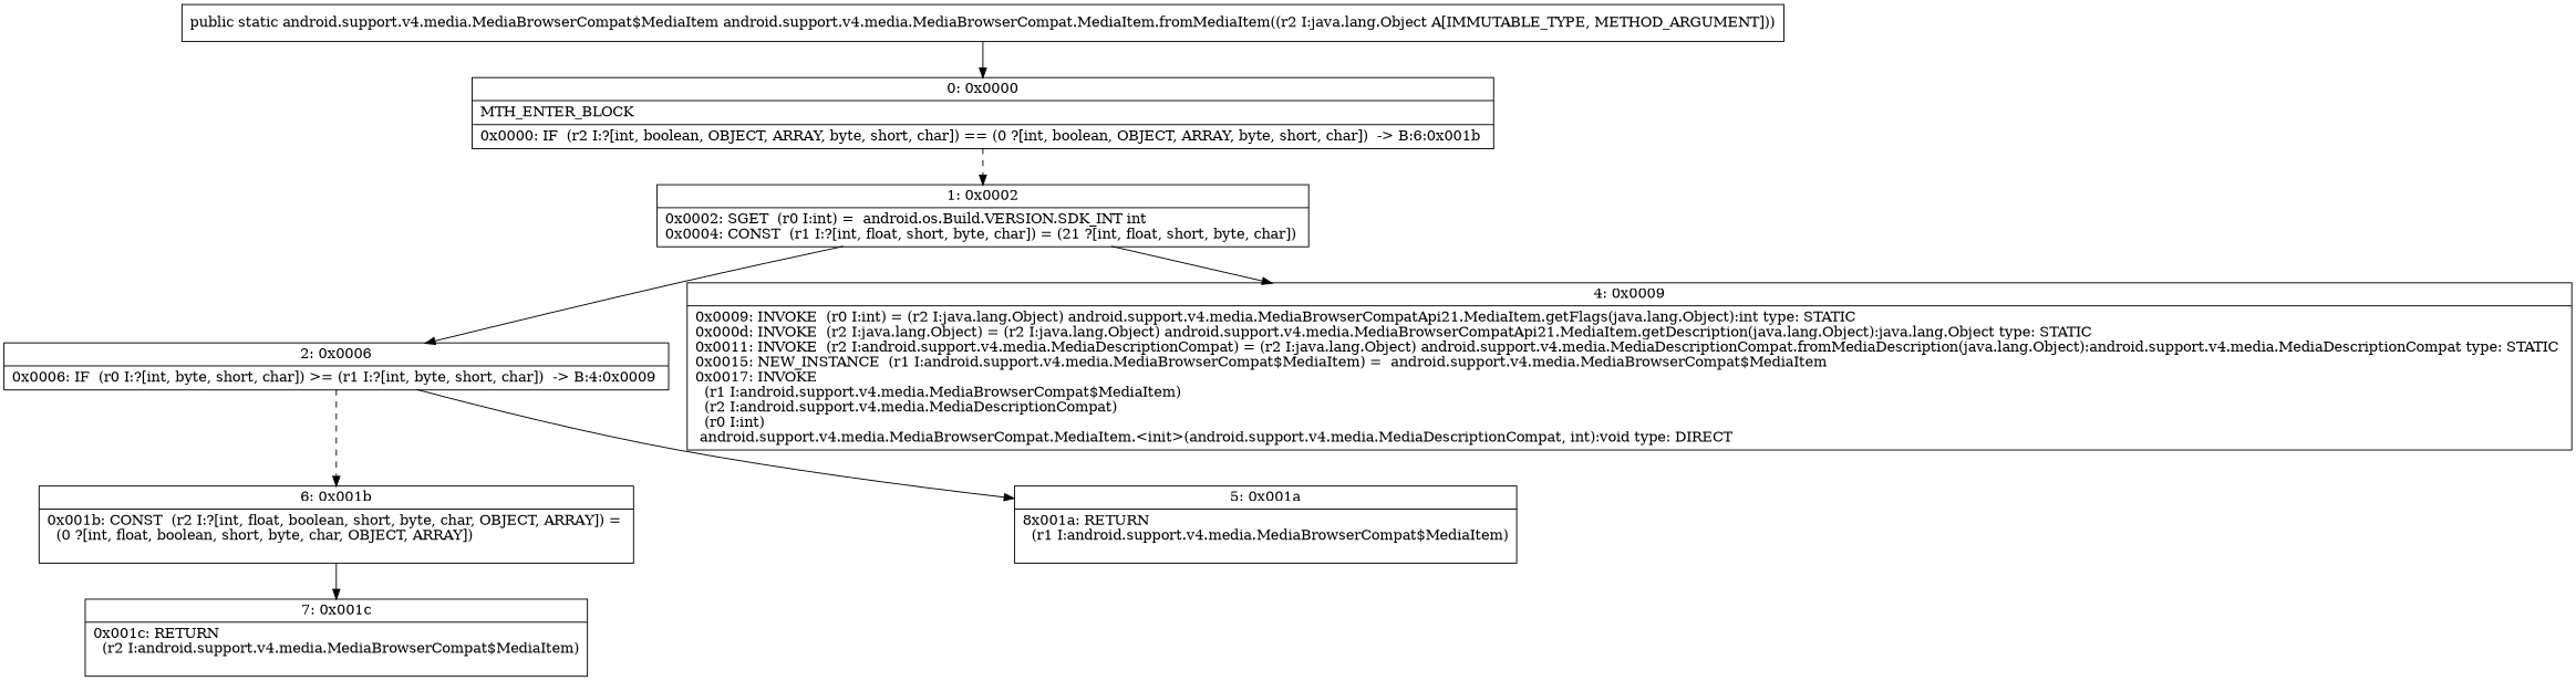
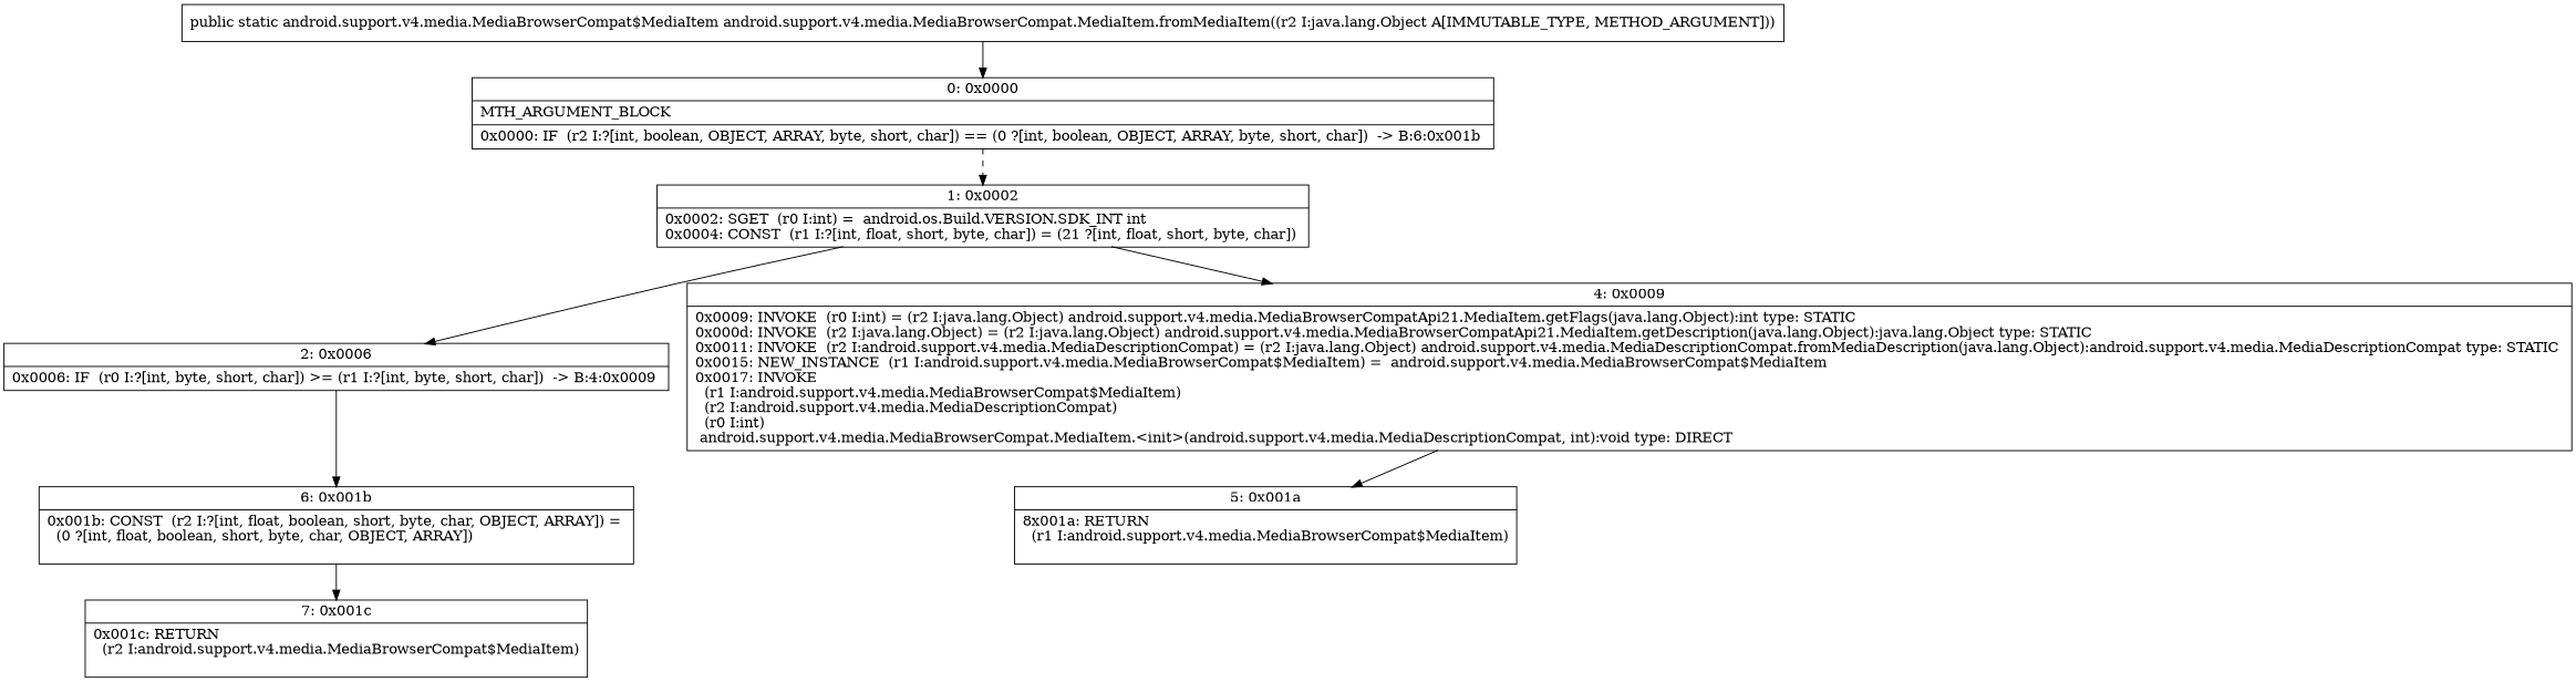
  digraph {
    node [shape=record]
-   n1 [label="{0\:\ 0x0000|MTH_ENTER_BLOCK\l|0x0000: IF  (r2 I:?[int, boolean, OBJECT, ARRAY, byte, short, char]) == (0 ?[int, boolean, OBJECT, ARRAY, byte, short, char])  \-\> B:6:0x001b \l}"]
+   n1 [label="{0\:\ 0x0000|MTH_ARGUMENT_BLOCK\l|0x0000: IF  (r2 I:?[int, boolean, OBJECT, ARRAY, byte, short, char]) == (0 ?[int, boolean, OBJECT, ARRAY, byte, short, char])  \-\> B:6:0x001b \l}"]
    n2 [label="{1\:\ 0x0002|0x0002: SGET  (r0 I:int) =  android.os.Build.VERSION.SDK_INT int \l0x0004: CONST  (r1 I:?[int, float, short, byte, char]) = (21 ?[int, float, short, byte, char]) \l}"]
    n3 [label="{2\:\ 0x0006|0x0006: IF  (r0 I:?[int, byte, short, char]) \>= (r1 I:?[int, byte, short, char])  \-\> B:4:0x0009 \l}"]
    n4 [label="{4\:\ 0x0009|0x0009: INVOKE  (r0 I:int) = (r2 I:java.lang.Object) android.support.v4.media.MediaBrowserCompatApi21.MediaItem.getFlags(java.lang.Object):int type: STATIC \l0x000d: INVOKE  (r2 I:java.lang.Object) = (r2 I:java.lang.Object) android.support.v4.media.MediaBrowserCompatApi21.MediaItem.getDescription(java.lang.Object):java.lang.Object type: STATIC \l0x0011: INVOKE  (r2 I:android.support.v4.media.MediaDescriptionCompat) = (r2 I:java.lang.Object) android.support.v4.media.MediaDescriptionCompat.fromMediaDescription(java.lang.Object):android.support.v4.media.MediaDescriptionCompat type: STATIC \l0x0015: NEW_INSTANCE  (r1 I:android.support.v4.media.MediaBrowserCompat$MediaItem) =  android.support.v4.media.MediaBrowserCompat$MediaItem \l0x0017: INVOKE  \l  (r1 I:android.support.v4.media.MediaBrowserCompat$MediaItem)\l  (r2 I:android.support.v4.media.MediaDescriptionCompat)\l  (r0 I:int)\l android.support.v4.media.MediaBrowserCompat.MediaItem.\<init\>(android.support.v4.media.MediaDescriptionCompat, int):void type: DIRECT \l}"]
    n5 [label="{6\:\ 0x001b|0x001b: CONST  (r2 I:?[int, float, boolean, short, byte, char, OBJECT, ARRAY]) = \l  (0 ?[int, float, boolean, short, byte, char, OBJECT, ARRAY])\l \l}"]
    n6 [label="{7\:\ 0x001c|0x001c: RETURN  \l  (r2 I:android.support.v4.media.MediaBrowserCompat$MediaItem)\l \l}"]
    n7 [label="{5\:\ 0x001a|8x001a: RETURN  \l  (r1 I:android.support.v4.media.MediaBrowserCompat$MediaItem)\l \l}"]
    n8 [label="{public static android.support.v4.media.MediaBrowserCompat$MediaItem android.support.v4.media.MediaBrowserCompat.MediaItem.fromMediaItem((r2 I:java.lang.Object A[IMMUTABLE_TYPE, METHOD_ARGUMENT])) }"]
    n1 -> n2 [style=dashed]
    n2 -> n3
    n2 -> n4
-   n3 -> n5 [style=dashed]
-   n3 -> n7
+   n3 -> n5 [style=solid]
+   n4 -> n7
    n5 -> n6
    n8 -> n1
  }
